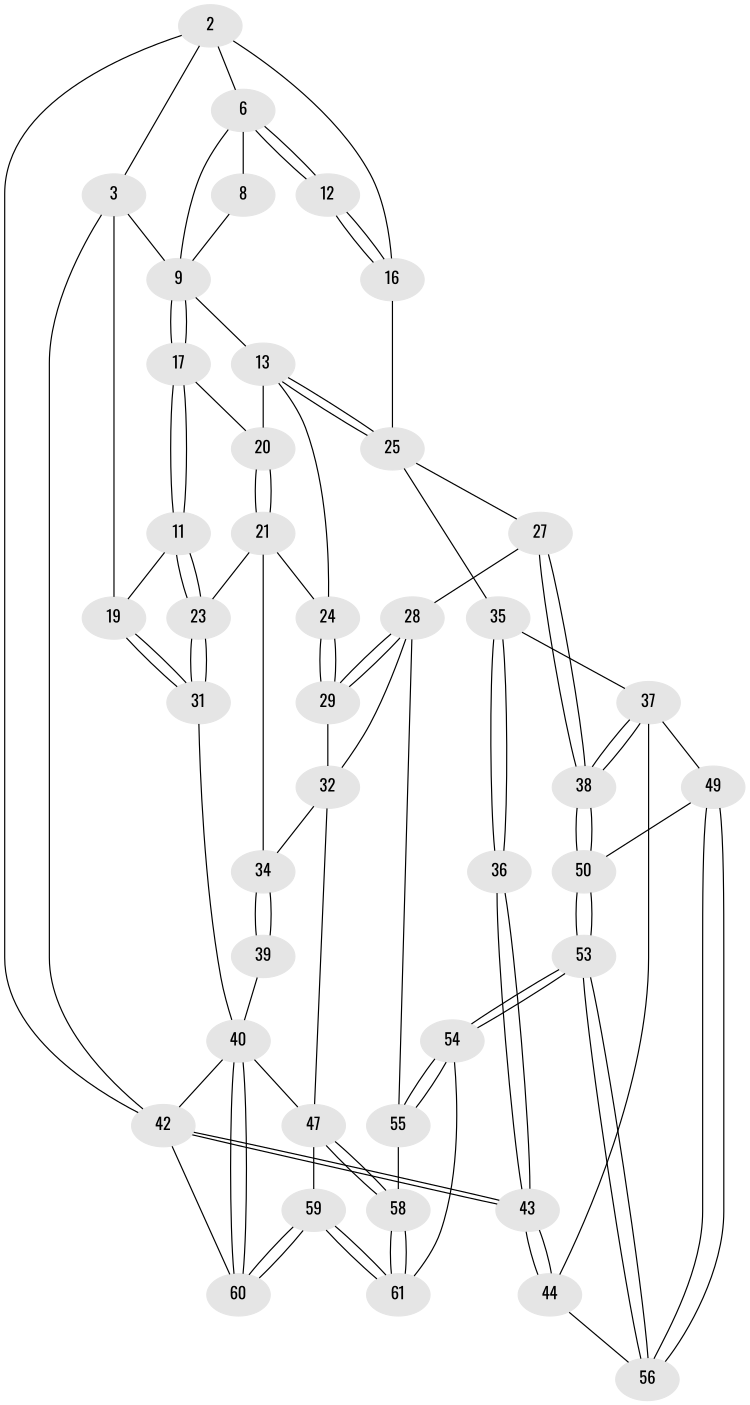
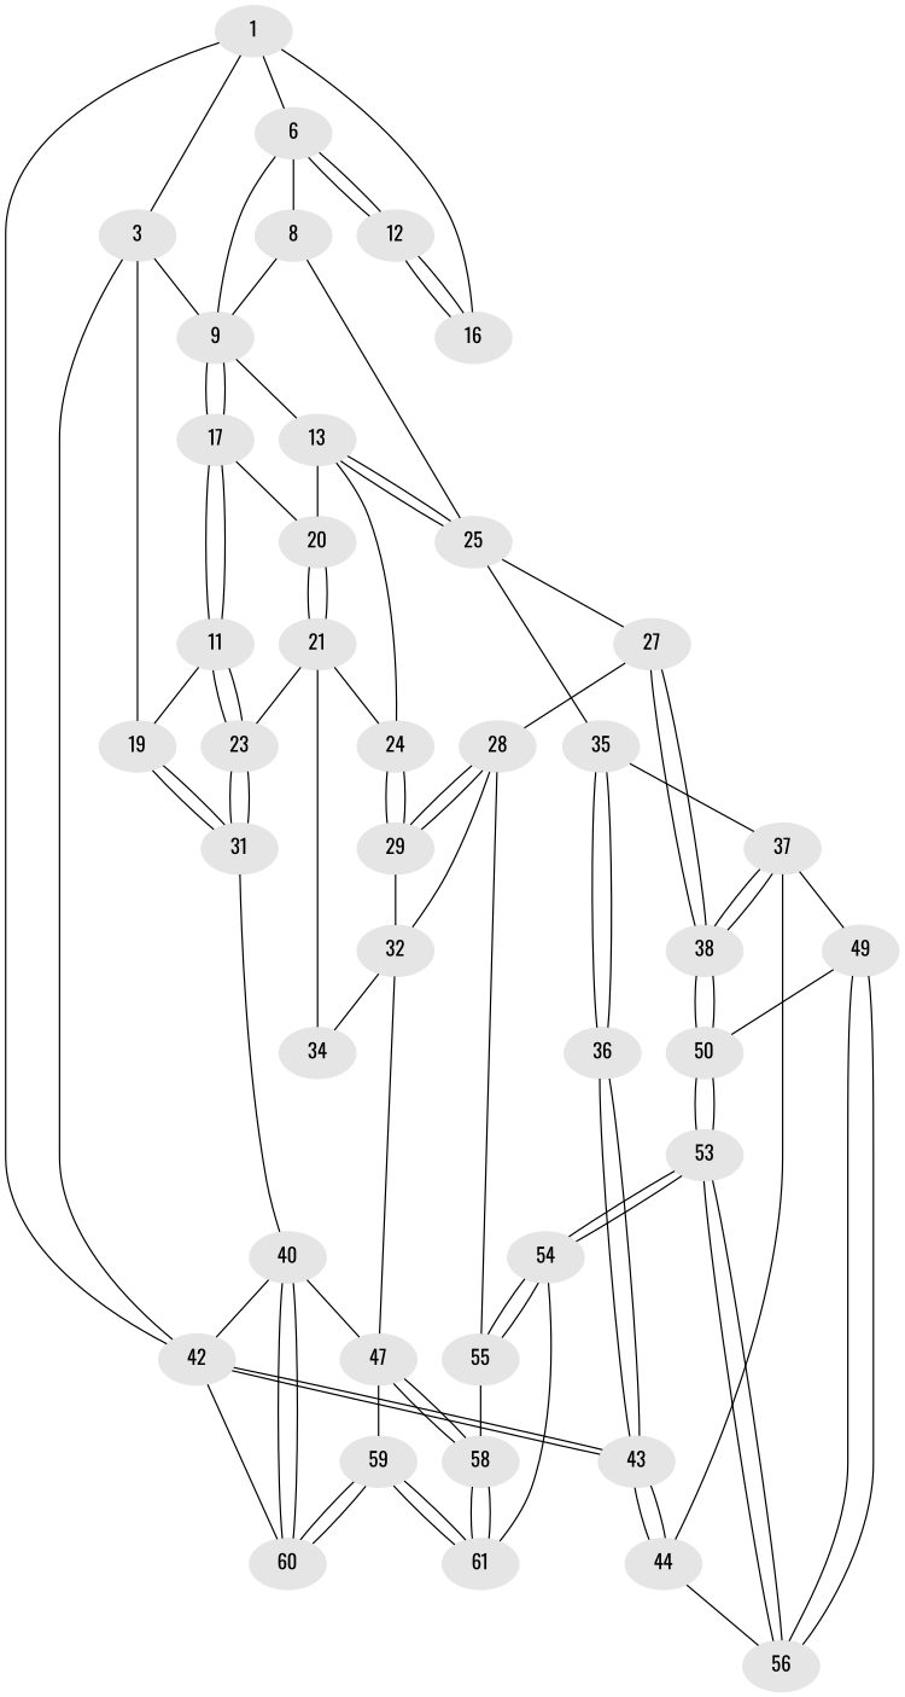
  graph {
    fontname=Oswald
    node [color=gray90 fontname=Oswald style=filled]
    edge [fontname=Oswald]
-   1 [super="+2" label=2]
+   1 [super="+2"]
    3 [super="+4"]
    6 [super="+7"]
    16 [super="+30"]
    42 [super="+57"]
    9 [super="+10"]
    19
    8
    12
    25 [super="+26"]
    43
    60
    13 [super="+14"]
    17
    31
    20
    24
    n18 [label=11]
    21 [super="+22"]
    29
    27
    35
    36
    23
    40 [super="+41"]
    34
-   39
    32 [super="+51+33"]
    28 [super="+52"]
    38
    37 [super="+45"]
    55
    50
    47 [super="+48"]
    58
    59
    44
    49
    56
    53
    54 [super="+62"]
    61
    1 -- 3
    1 -- 6
    1 -- 16
    1 -- 42
    3 -- 42
    3 -- 9
    3 -- 19
    6 -- 9
    6 -- 8
    6 -- 12
    6 -- 12
-   16 -- 25
+   8 -- 25
    42 -- 43
    42 -- 43
    42 -- 60
    9 -- 13
    9 -- 17
    9 -- 17
    19 -- 31
    19 -- 31
    8 -- 9
    12 -- 16
    12 -- 16
    25 -- 27
    25 -- 35
    43 -- 44
    43 -- 44
    13 -- 25
    13 -- 25
    13 -- 20
    13 -- 24
    17 -- 20
    17 -- n18
    17 -- n18
    31 -- 40
    20 -- 21
    20 -- 21
    24 -- 29
    24 -- 29
    n18 -- 19
    n18 -- 23
    n18 -- 23
    21 -- 24
    21 -- 23
    21 -- 34
    29 -- 32
    27 -- 28
    27 -- 38
    27 -- 38
    35 -- 36
    35 -- 36
    35 -- 37
    36 -- 43
    36 -- 43
    23 -- 31
    23 -- 31
    40 -- 42
    40 -- 60
    40 -- 60
    40 -- 47
-   34 -- 39
-   34 -- 39
-   39 -- 40
    32 -- 34
    32 -- 47
    28 -- 29
    28 -- 29
    28 -- 32
    28 -- 55
    38 -- 50
    38 -- 50
    37 -- 38
    37 -- 38
    37 -- 44
    37 -- 49
    55 -- 58
    50 -- 53
    50 -- 53
    47 -- 58
    47 -- 58
    47 -- 59
    58 -- 61
    58 -- 61
    59 -- 60
    59 -- 60
    59 -- 61
    59 -- 61
    44 -- 56
    49 -- 50
    49 -- 56
    49 -- 56
    53 -- 56
    53 -- 56
    53 -- 54
    53 -- 54
    54 -- 55
    54 -- 55
    54 -- 61
  }
